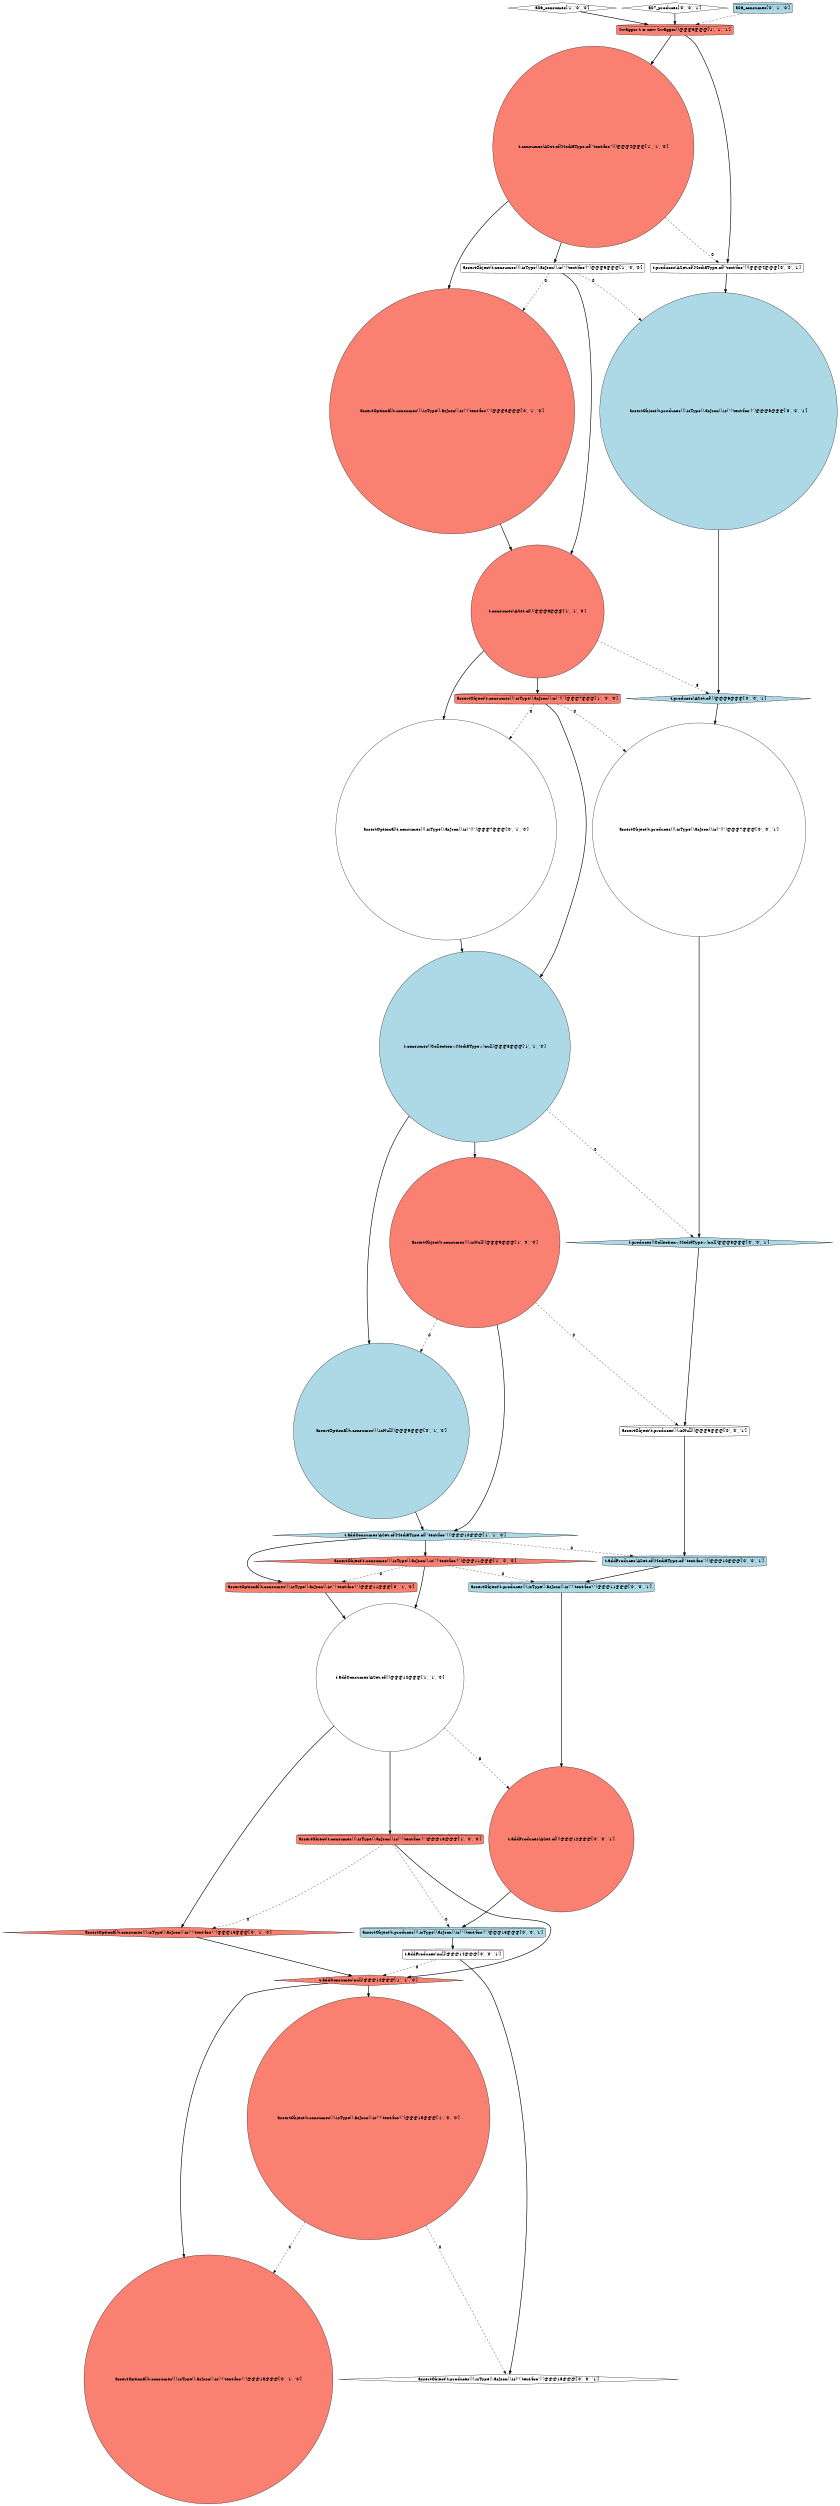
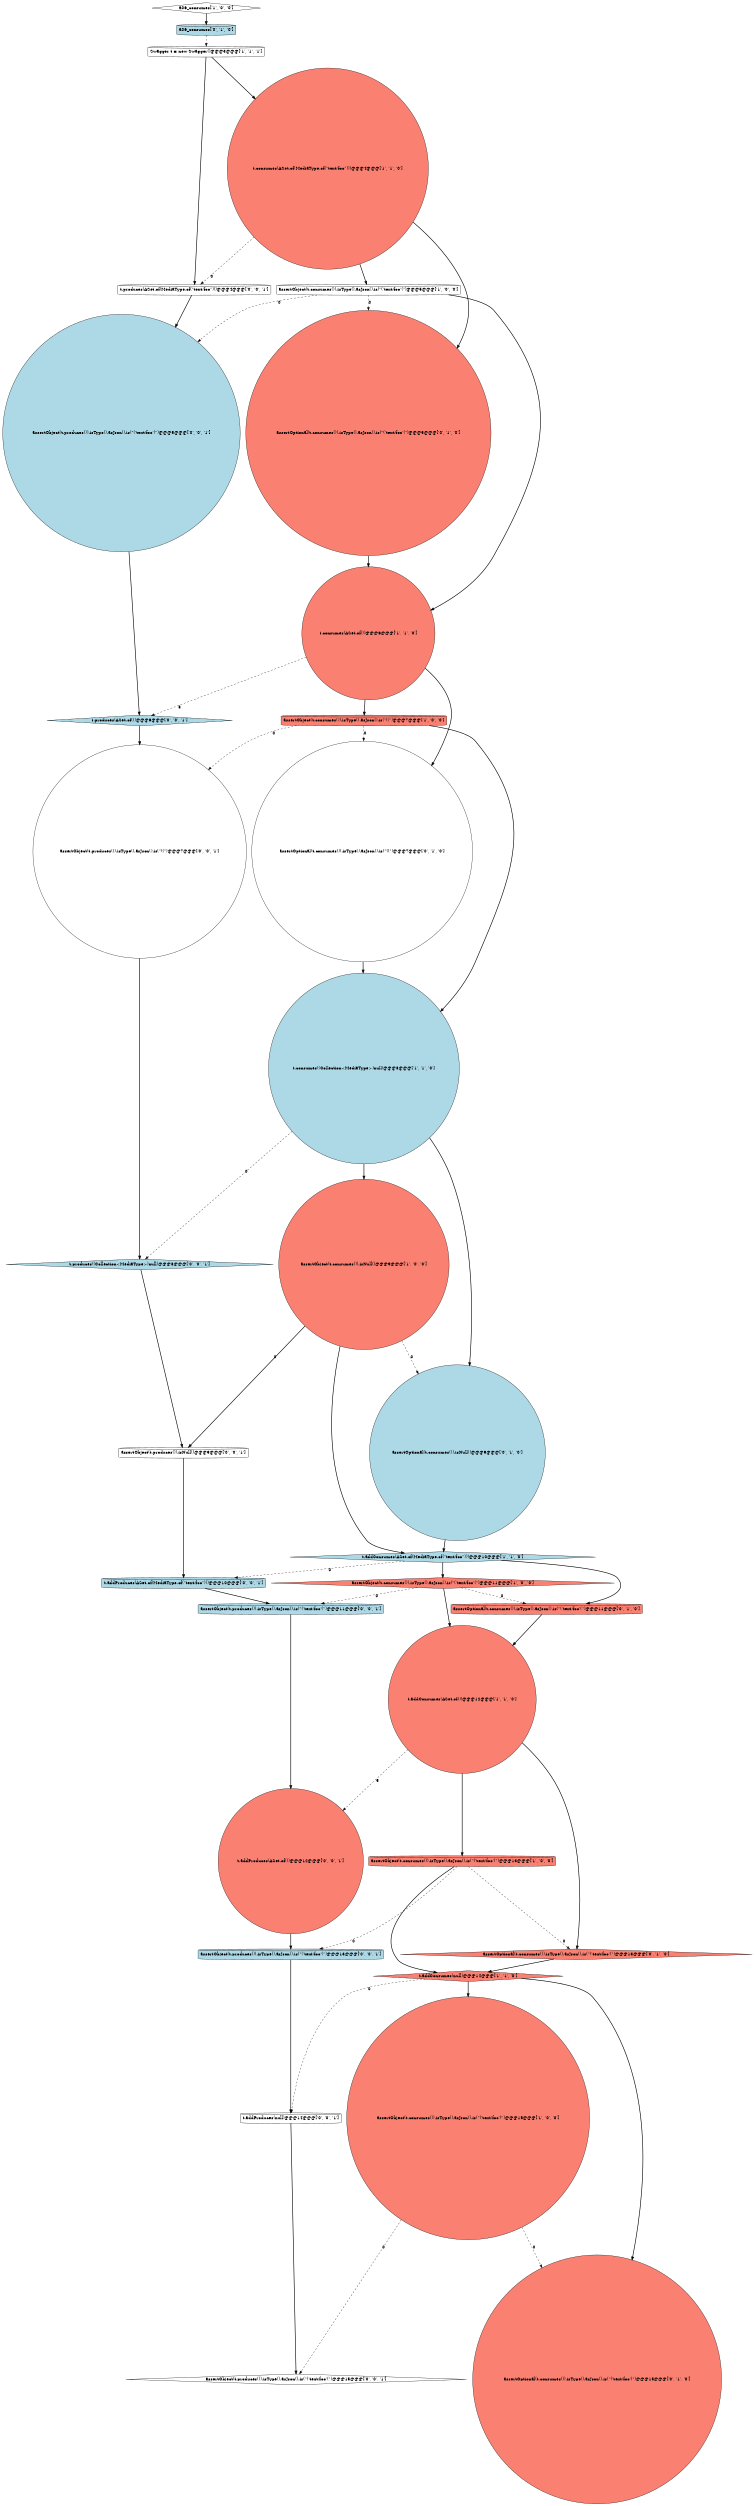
  digraph {
    node [fillcolor=salmon shape=circle style=filled]
    edge [style=bold]
    n1 [fillcolor=white label="a06_consumes['1', '0', '0']" shape=diamond]
-   n2 [label="Swagger t = new Swagger()@@@3@@@['1', '1', '1']" shape=cylinder]
+   n2 [fillcolor=white label="Swagger t = new Swagger()@@@3@@@['1', '1', '1']" shape=cylinder]
    n3 [fillcolor=white label="t.produces(ASet.of(MediaType.of(\"text/foo\")))@@@4@@@['0', '0', '1']" shape=cylinder]
    n4 [label="t.consumes(ASet.of(MediaType.of(\"text/foo\")))@@@4@@@['1', '1', '0']"]
-   n5 [fillcolor=white label="a07_produces['0', '0', '1']" shape=diamond]
    n6 [fillcolor=lightblue label="t.consumes((Collection<MediaType>)null)@@@8@@@['1', '1', '0']"]
    n7 [label="assertObject(t.consumes()).isNull()@@@9@@@['1', '0', '0']"]
    n8 [fillcolor=lightblue label="assertOptional(t.consumes()).isNull()@@@9@@@['0', '1', '0']"]
    n9 [fillcolor=lightblue label="t.produces((Collection<MediaType>)null)@@@8@@@['0', '0', '1']" shape=diamond]
    n10 [fillcolor=lightblue label="t.addConsumes(ASet.of(MediaType.of(\"text/foo\")))@@@10@@@['1', '1', '0']" shape=diamond]
    n11 [fillcolor=white label="assertObject(t.produces()).isNull()@@@9@@@['0', '0', '1']" shape=cylinder]
    n12 [fillcolor=lightblue label="t.addProduces(ASet.of(MediaType.of(\"text/foo\")))@@@10@@@['0', '0', '1']" shape=cylinder]
    n13 [label="assertObject(t.consumes()).isType().asJson().is(\"('text/foo'(\")@@@11@@@['1', '0', '0']" shape=diamond]
    n14 [label="assertOptional(t.consumes()).isType().asJson().is(\"('text/foo'(\")@@@11@@@['0', '1', '0']" shape=cylinder]
    n15 [fillcolor=lightblue label="assertObject(t.produces()).isType().asJson().is(\"('text/foo'(\")@@@11@@@['0', '0', '1']" shape=cylinder]
-   n16 [fillcolor=white label="t.addConsumes(ASet.of())@@@12@@@['1', '1', '0']"]
+   n16 [label="t.addConsumes(ASet.of())@@@12@@@['1', '1', '0']"]
    n17 [label="assertOptional(t.consumes()).isType().asJson().is(\"('text/foo'(\")@@@5@@@['0', '1', '0']"]
    n18 [label="t.consumes(ASet.of())@@@6@@@['1', '1', '0']"]
    n19 [fillcolor=white label="assertOptional(t.consumes()).isType().asJson().is(\"((\")@@@7@@@['0', '1', '0']"]
    n20 [fillcolor=lightblue label="t.produces(ASet.of())@@@6@@@['0', '0', '1']" shape=diamond]
    n21 [label="assertObject(t.consumes()).isType().asJson().is(\"((\")@@@7@@@['1', '0', '0']" shape=cylinder]
    n22 [fillcolor=lightblue label="assertObject(t.produces()).isType().asJson().is(\"('text/foo'(\")@@@5@@@['0', '0', '1']"]
    n23 [label="t.addConsumes(null)@@@14@@@['1', '1', '0']" shape=diamond]
    n24 [label="assertOptional(t.consumes()).isType().asJson().is(\"('text/foo'(\")@@@15@@@['0', '1', '0']"]
    n25 [label="assertObject(t.consumes()).isType().asJson().is(\"('text/foo'(\")@@@15@@@['1', '0', '0']"]
    n26 [fillcolor=white label="t.addProduces(null)@@@14@@@['0', '0', '1']" shape=cylinder]
    n27 [fillcolor=white label="assertObject(t.produces()).isType().asJson().is(\"('text/foo'(\")@@@15@@@['0', '0', '1']" shape=diamond]
    n28 [fillcolor=white label="assertObject(t.consumes()).isType().asJson().is(\"('text/foo'(\")@@@5@@@['1', '0', '0']" shape=cylinder]
    n29 [fillcolor=white label="assertObject(t.produces()).isType().asJson().is(\"((\")@@@7@@@['0', '0', '1']"]
    n30 [label="assertObject(t.consumes()).isType().asJson().is(\"('text/foo'(\")@@@13@@@['1', '0', '0']" shape=cylinder]
    n31 [label="assertOptional(t.consumes()).isType().asJson().is(\"('text/foo'(\")@@@13@@@['0', '1', '0']" shape=diamond]
    n32 [fillcolor=lightblue label="assertObject(t.produces()).isType().asJson().is(\"('text/foo'(\")@@@13@@@['0', '0', '1']" shape=cylinder]
    n33 [fillcolor=lightblue label="a06_consumes['0', '1', '0']" shape=cylinder]
    n34 [label="t.addProduces(ASet.of())@@@12@@@['0', '0', '1']"]
-   n1 -> n2
+   n1 -> n33
    n2 -> n3
    n2 -> n4
    n3 -> n22
    n4 -> n3 [label=0 style=dashed]
    n4 -> n17
    n4 -> n28
-   n5 -> n2
    n6 -> n7
    n6 -> n8
    n6 -> n9 [label=0 style=dashed]
    n7 -> n8 [label=0 style=dashed]
    n7 -> n10
-   n7 -> n11 [label=0 style=dashed]
+   n7 -> n11 [label=0]
    n8 -> n10
    n9 -> n11
    n10 -> n12 [label=0 style=dashed]
    n10 -> n13
    n10 -> n14
    n11 -> n12
    n12 -> n15
    n13 -> n14 [label=0 style=dashed]
    n13 -> n15 [label=0 style=dashed]
    n13 -> n16
    n14 -> n16
    n15 -> n34
    n16 -> n30
    n16 -> n31
    n16 -> n34 [label=5 style=dashed]
    n17 -> n18
    n18 -> n19
    n18 -> n20 [label=8 style=dashed]
    n18 -> n21
    n19 -> n6
    n20 -> n29
    n21 -> n6
    n21 -> n19 [label=0 style=dashed]
    n21 -> n29 [label=0 style=dashed]
    n22 -> n20
    n23 -> n24
    n23 -> n25
-   n26 -> n23 [label=0 style=dashed]
+   n23 -> n26 [label=0 style=dashed]
    n25 -> n24 [label=0 style=dashed]
    n25 -> n27 [label=0 style=dashed]
    n26 -> n27
    n28 -> n17 [label=0 style=dashed]
    n28 -> n18
    n28 -> n22 [label=0 style=dashed]
    n29 -> n9
    n30 -> n23
    n30 -> n31 [label=0 style=dashed]
    n30 -> n32 [label=0 style=dashed]
    n31 -> n23
    n32 -> n26
    n33 -> n2 [style=dashed]
    n34 -> n32
  }
